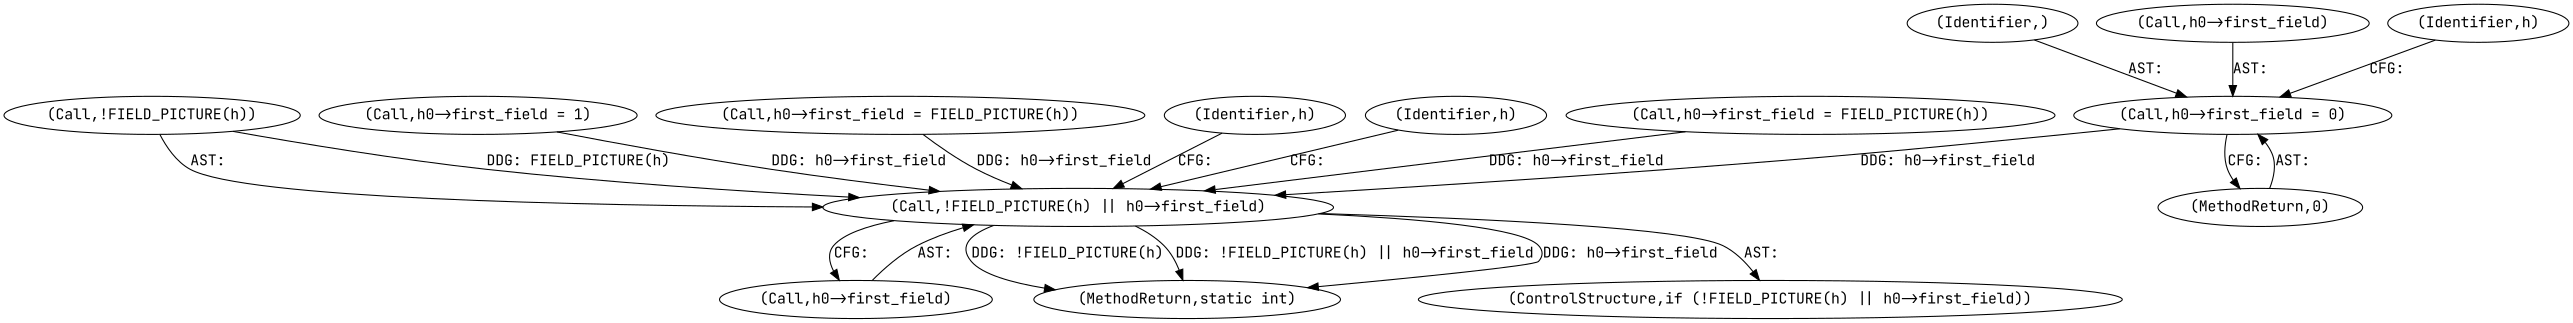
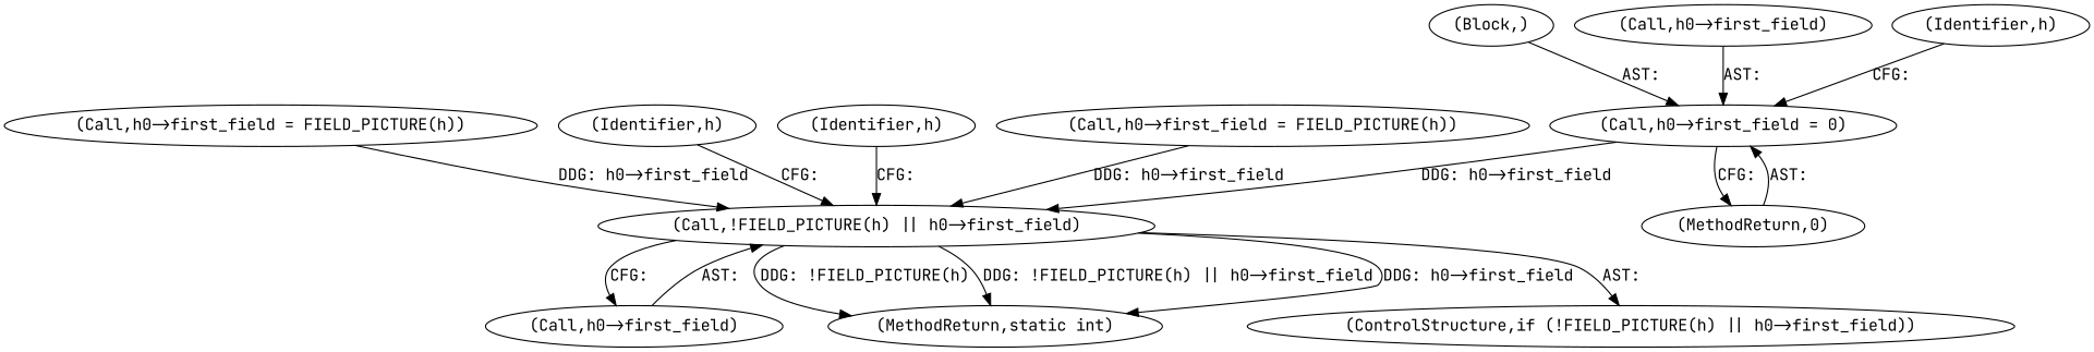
  digraph {
    fontname="JetBrains Mono"
    node [fontname="JetBrains Mono"]
    edge [fontname="JetBrains Mono"]
    n1 [label="(Call,h0->first_field = 0)"]
    n2 [label="(Call,!FIELD_PICTURE(h) || h0->first_field)"]
    n3 [label="(MethodReturn,0)"]
    n4 [label="(Call,h0->first_field)"]
    n5 [label="(MethodReturn,static int)"]
    n6 [label="(ControlStructure,if (!FIELD_PICTURE(h) || h0->first_field))"]
-   n7 [label="(Identifier,)"]
-   n8 [label="(Call,!FIELD_PICTURE(h))"]
-   n9 [label="(Call,h0->first_field = 1)"]
+   n7 [label="(Block,)"]
    n10 [label="(Call,h0->first_field = FIELD_PICTURE(h))"]
    n11 [label="(Identifier,h)"]
    n12 [label="(Call,h0->first_field)"]
    n13 [label="(Identifier,h)"]
    n14 [label="(Identifier,h)"]
    n15 [label="(Call,h0->first_field = FIELD_PICTURE(h))"]
    n1 -> n2 [label="DDG: h0->first_field"]
    n1 -> n3 [label="CFG: "]
    n2 -> n4 [label="CFG: "]
    n2 -> n5 [label="DDG: !FIELD_PICTURE(h)"]
    n2 -> n5 [label="DDG: !FIELD_PICTURE(h) || h0->first_field"]
    n2 -> n5 [label="DDG: h0->first_field"]
    n2 -> n6 [label="AST: "]
    n3 -> n1 [label="AST: "]
    n4 -> n2 [label="AST: "]
    n7 -> n1 [label="AST: "]
-   n8 -> n2 [label="AST: "]
-   n8 -> n2 [label="DDG: FIELD_PICTURE(h)"]
-   n9 -> n2 [label="DDG: h0->first_field"]
    n10 -> n2 [label="DDG: h0->first_field"]
    n11 -> n2 [label="CFG: "]
    n12 -> n1 [label="AST: "]
    n13 -> n1 [label="CFG: "]
    n14 -> n2 [label="CFG: "]
    n15 -> n2 [label="DDG: h0->first_field"]
  }
